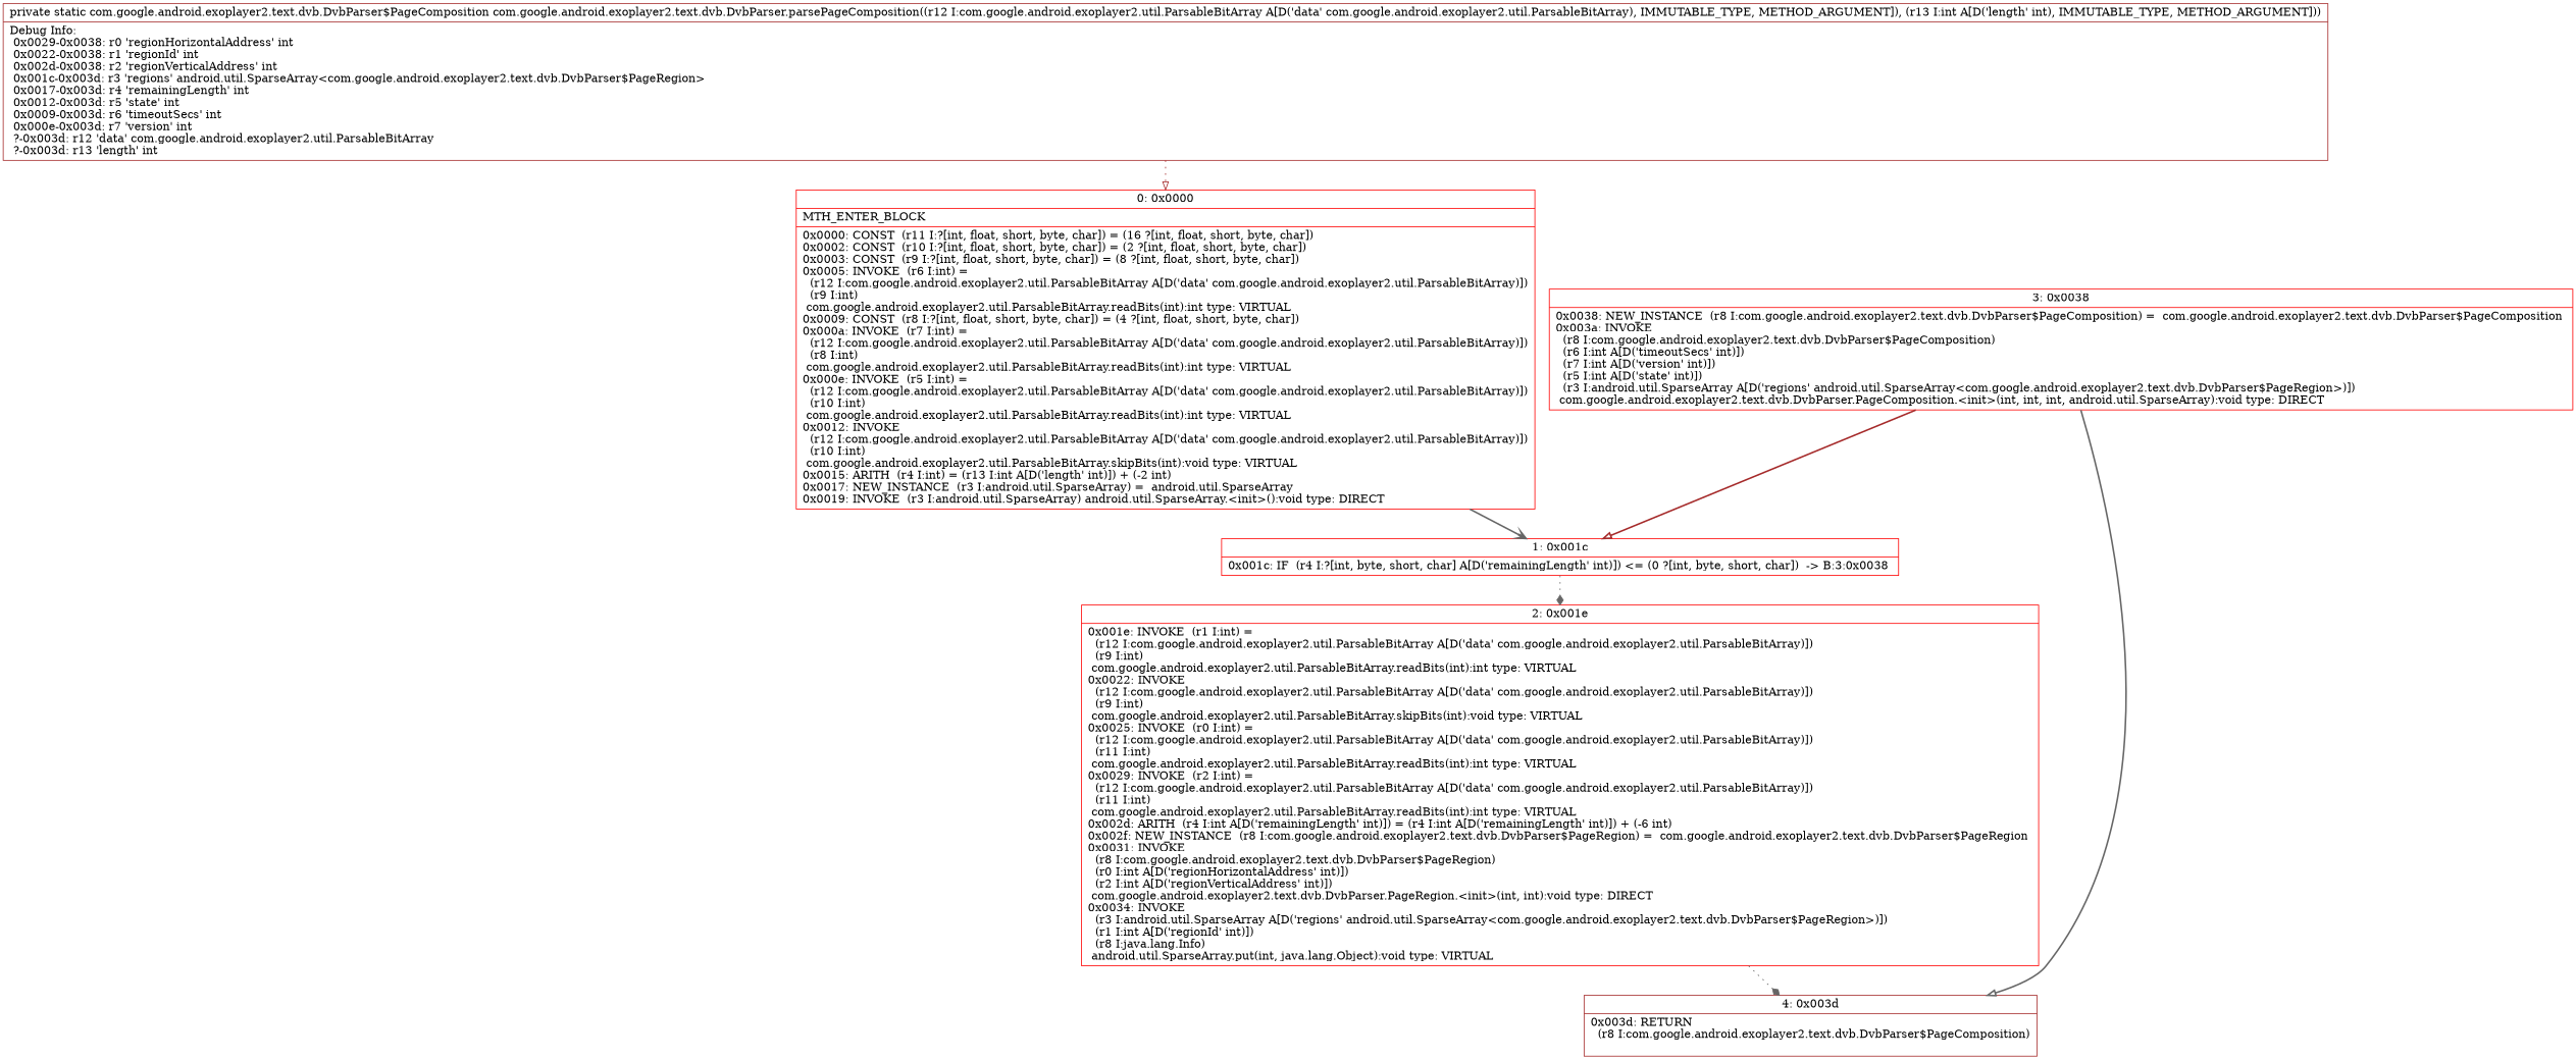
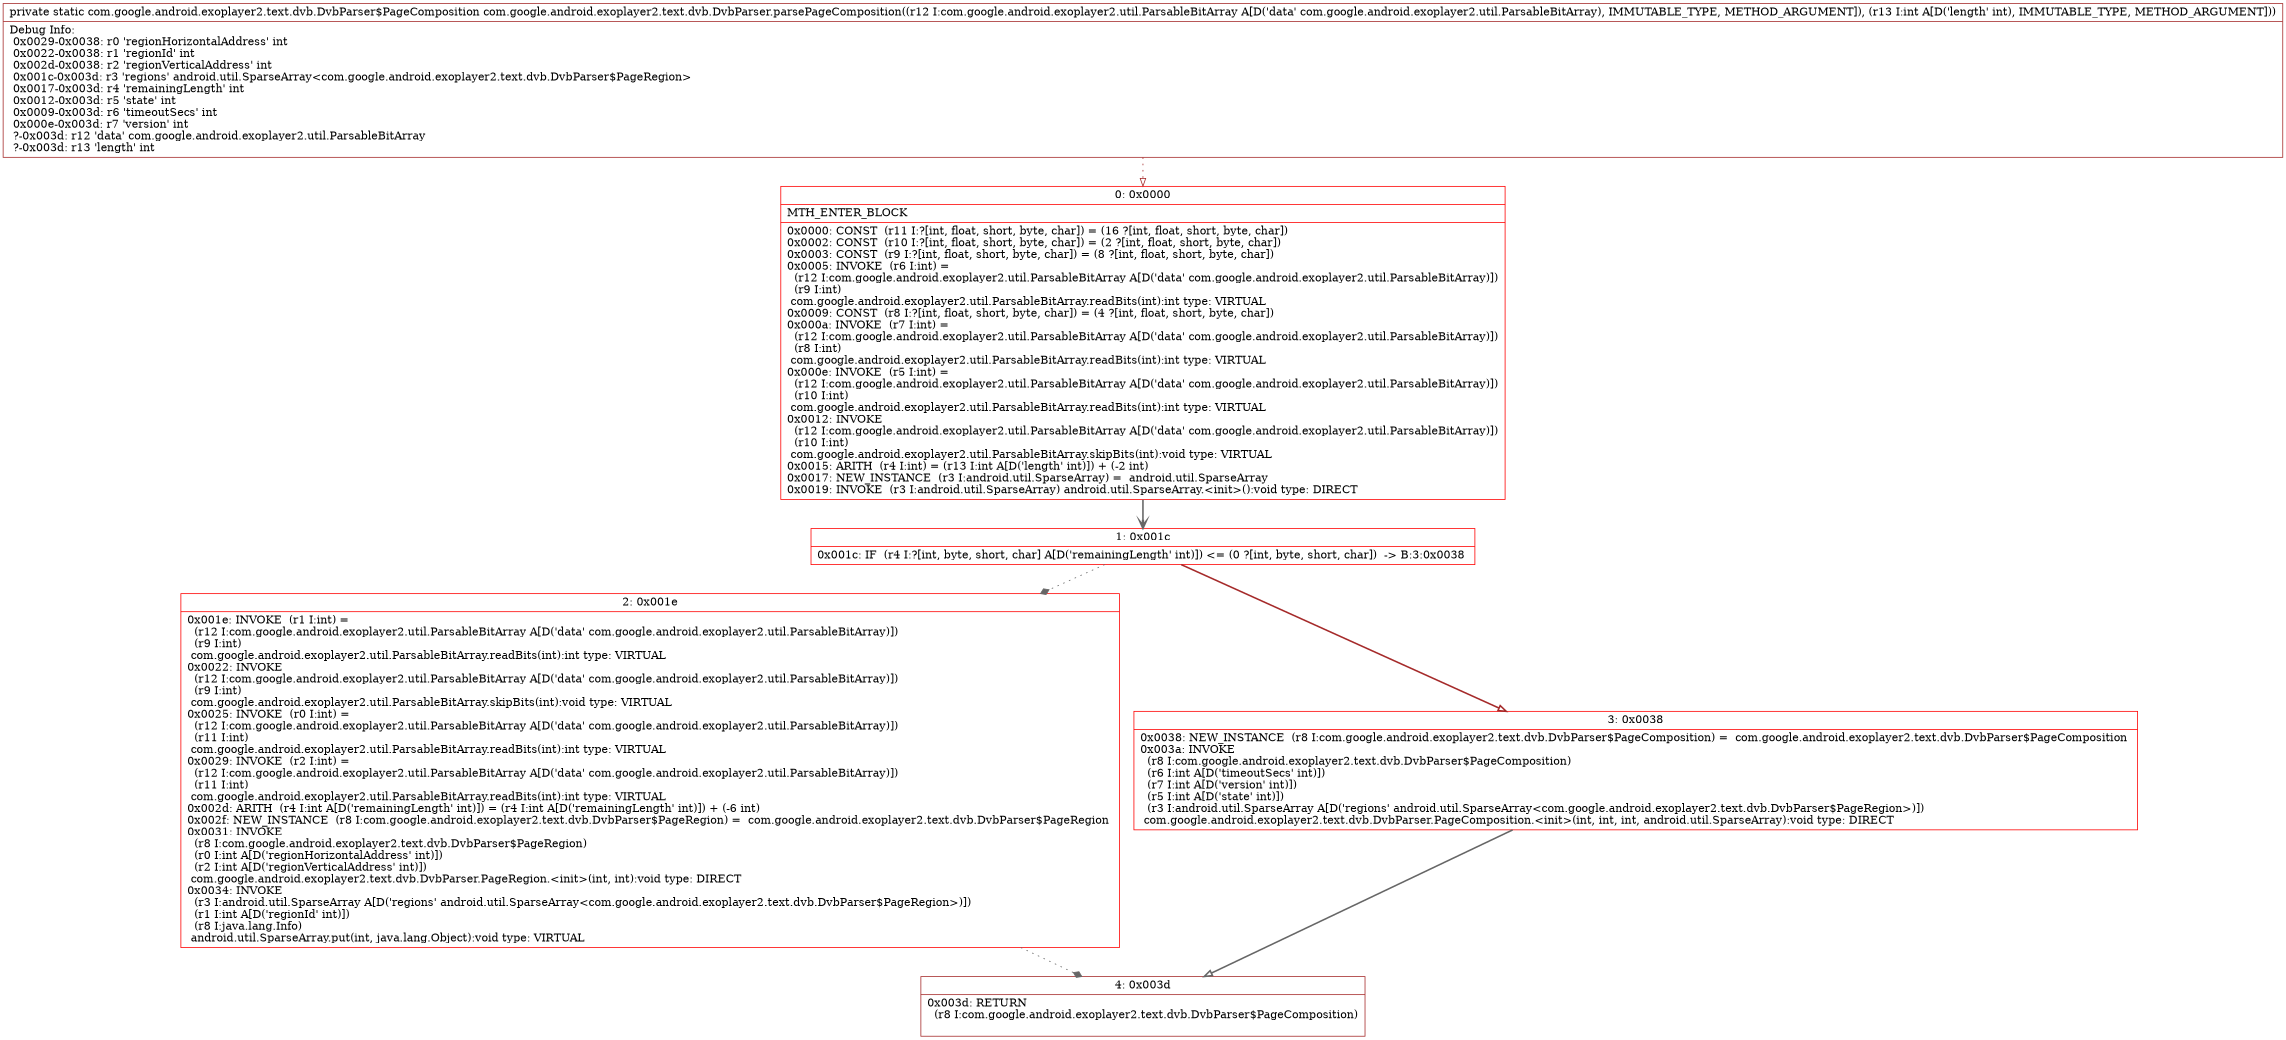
  digraph {
    node [color=red shape=record]
    edge [arrowhead=onormal color=gray40 style=bold]
    n1 [label="{0\:\ 0x0000|MTH_ENTER_BLOCK\l|0x0000: CONST  (r11 I:?[int, float, short, byte, char]) = (16 ?[int, float, short, byte, char]) \l0x0002: CONST  (r10 I:?[int, float, short, byte, char]) = (2 ?[int, float, short, byte, char]) \l0x0003: CONST  (r9 I:?[int, float, short, byte, char]) = (8 ?[int, float, short, byte, char]) \l0x0005: INVOKE  (r6 I:int) = \l  (r12 I:com.google.android.exoplayer2.util.ParsableBitArray A[D('data' com.google.android.exoplayer2.util.ParsableBitArray)])\l  (r9 I:int)\l com.google.android.exoplayer2.util.ParsableBitArray.readBits(int):int type: VIRTUAL \l0x0009: CONST  (r8 I:?[int, float, short, byte, char]) = (4 ?[int, float, short, byte, char]) \l0x000a: INVOKE  (r7 I:int) = \l  (r12 I:com.google.android.exoplayer2.util.ParsableBitArray A[D('data' com.google.android.exoplayer2.util.ParsableBitArray)])\l  (r8 I:int)\l com.google.android.exoplayer2.util.ParsableBitArray.readBits(int):int type: VIRTUAL \l0x000e: INVOKE  (r5 I:int) = \l  (r12 I:com.google.android.exoplayer2.util.ParsableBitArray A[D('data' com.google.android.exoplayer2.util.ParsableBitArray)])\l  (r10 I:int)\l com.google.android.exoplayer2.util.ParsableBitArray.readBits(int):int type: VIRTUAL \l0x0012: INVOKE  \l  (r12 I:com.google.android.exoplayer2.util.ParsableBitArray A[D('data' com.google.android.exoplayer2.util.ParsableBitArray)])\l  (r10 I:int)\l com.google.android.exoplayer2.util.ParsableBitArray.skipBits(int):void type: VIRTUAL \l0x0015: ARITH  (r4 I:int) = (r13 I:int A[D('length' int)]) + (\-2 int) \l0x0017: NEW_INSTANCE  (r3 I:android.util.SparseArray) =  android.util.SparseArray \l0x0019: INVOKE  (r3 I:android.util.SparseArray) android.util.SparseArray.\<init\>():void type: DIRECT \l}"]
    n2 [label="{1\:\ 0x001c|0x001c: IF  (r4 I:?[int, byte, short, char] A[D('remainingLength' int)]) \<= (0 ?[int, byte, short, char])  \-\> B:3:0x0038 \l}"]
    n3 [label="{2\:\ 0x001e|0x001e: INVOKE  (r1 I:int) = \l  (r12 I:com.google.android.exoplayer2.util.ParsableBitArray A[D('data' com.google.android.exoplayer2.util.ParsableBitArray)])\l  (r9 I:int)\l com.google.android.exoplayer2.util.ParsableBitArray.readBits(int):int type: VIRTUAL \l0x0022: INVOKE  \l  (r12 I:com.google.android.exoplayer2.util.ParsableBitArray A[D('data' com.google.android.exoplayer2.util.ParsableBitArray)])\l  (r9 I:int)\l com.google.android.exoplayer2.util.ParsableBitArray.skipBits(int):void type: VIRTUAL \l0x0025: INVOKE  (r0 I:int) = \l  (r12 I:com.google.android.exoplayer2.util.ParsableBitArray A[D('data' com.google.android.exoplayer2.util.ParsableBitArray)])\l  (r11 I:int)\l com.google.android.exoplayer2.util.ParsableBitArray.readBits(int):int type: VIRTUAL \l0x0029: INVOKE  (r2 I:int) = \l  (r12 I:com.google.android.exoplayer2.util.ParsableBitArray A[D('data' com.google.android.exoplayer2.util.ParsableBitArray)])\l  (r11 I:int)\l com.google.android.exoplayer2.util.ParsableBitArray.readBits(int):int type: VIRTUAL \l0x002d: ARITH  (r4 I:int A[D('remainingLength' int)]) = (r4 I:int A[D('remainingLength' int)]) + (\-6 int) \l0x002f: NEW_INSTANCE  (r8 I:com.google.android.exoplayer2.text.dvb.DvbParser$PageRegion) =  com.google.android.exoplayer2.text.dvb.DvbParser$PageRegion \l0x0031: INVOKE  \l  (r8 I:com.google.android.exoplayer2.text.dvb.DvbParser$PageRegion)\l  (r0 I:int A[D('regionHorizontalAddress' int)])\l  (r2 I:int A[D('regionVerticalAddress' int)])\l com.google.android.exoplayer2.text.dvb.DvbParser.PageRegion.\<init\>(int, int):void type: DIRECT \l0x0034: INVOKE  \l  (r3 I:android.util.SparseArray A[D('regions' android.util.SparseArray\<com.google.android.exoplayer2.text.dvb.DvbParser$PageRegion\>)])\l  (r1 I:int A[D('regionId' int)])\l  (r8 I:java.lang.Info)\l android.util.SparseArray.put(int, java.lang.Object):void type: VIRTUAL \l}"]
    n4 [label="{3\:\ 0x0038|0x0038: NEW_INSTANCE  (r8 I:com.google.android.exoplayer2.text.dvb.DvbParser$PageComposition) =  com.google.android.exoplayer2.text.dvb.DvbParser$PageComposition \l0x003a: INVOKE  \l  (r8 I:com.google.android.exoplayer2.text.dvb.DvbParser$PageComposition)\l  (r6 I:int A[D('timeoutSecs' int)])\l  (r7 I:int A[D('version' int)])\l  (r5 I:int A[D('state' int)])\l  (r3 I:android.util.SparseArray A[D('regions' android.util.SparseArray\<com.google.android.exoplayer2.text.dvb.DvbParser$PageRegion\>)])\l com.google.android.exoplayer2.text.dvb.DvbParser.PageComposition.\<init\>(int, int, int, android.util.SparseArray):void type: DIRECT \l}"]
    n5 [color=brown label="{4\:\ 0x003d|0x003d: RETURN  \l  (r8 I:com.google.android.exoplayer2.text.dvb.DvbParser$PageComposition)\l \l}"]
    n6 [color=brown label="{private static com.google.android.exoplayer2.text.dvb.DvbParser$PageComposition com.google.android.exoplayer2.text.dvb.DvbParser.parsePageComposition((r12 I:com.google.android.exoplayer2.util.ParsableBitArray A[D('data' com.google.android.exoplayer2.util.ParsableBitArray), IMMUTABLE_TYPE, METHOD_ARGUMENT]), (r13 I:int A[D('length' int), IMMUTABLE_TYPE, METHOD_ARGUMENT]))  | Debug Info:\l  0x0029\-0x0038: r0 'regionHorizontalAddress' int\l  0x0022\-0x0038: r1 'regionId' int\l  0x002d\-0x0038: r2 'regionVerticalAddress' int\l  0x001c\-0x003d: r3 'regions' android.util.SparseArray\<com.google.android.exoplayer2.text.dvb.DvbParser$PageRegion\>\l  0x0017\-0x003d: r4 'remainingLength' int\l  0x0012\-0x003d: r5 'state' int\l  0x0009\-0x003d: r6 'timeoutSecs' int\l  0x000e\-0x003d: r7 'version' int\l  ?\-0x003d: r12 'data' com.google.android.exoplayer2.util.ParsableBitArray\l  ?\-0x003d: r13 'length' int\l}"]
    n1 -> n2 [arrowhead=vee]
    n2 -> n3 [arrowhead=diamond style=dotted]
-   n4 -> n2 [color=brown]
+   n2 -> n4 [color=brown]
    n3 -> n5 [arrowhead=diamond style=dotted]
    n4 -> n5
    n6 -> n1 [color=brown style=dotted]
  }
